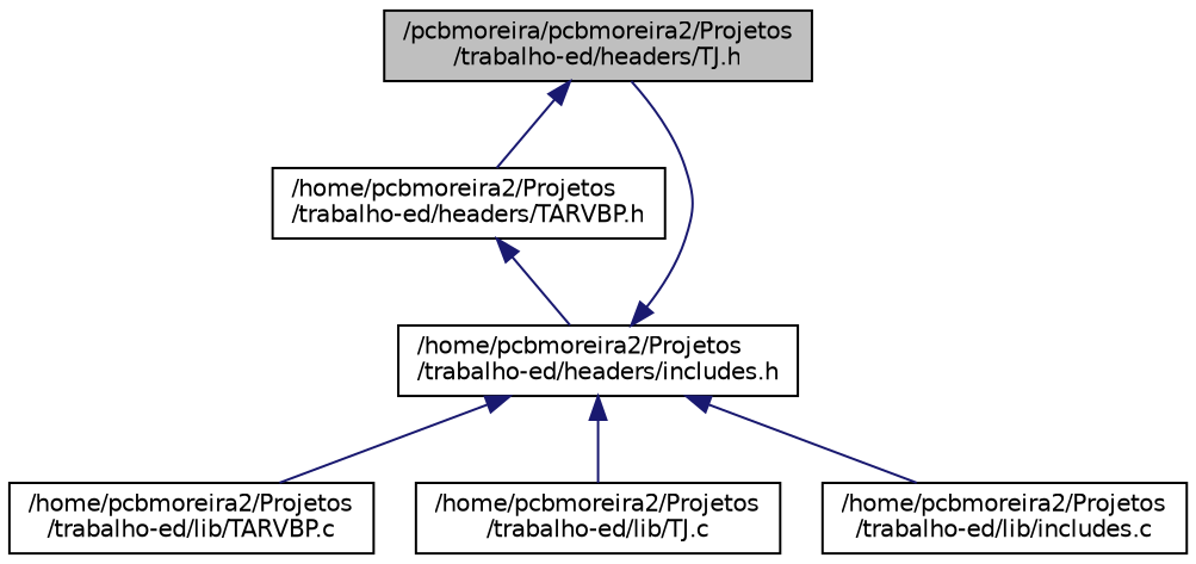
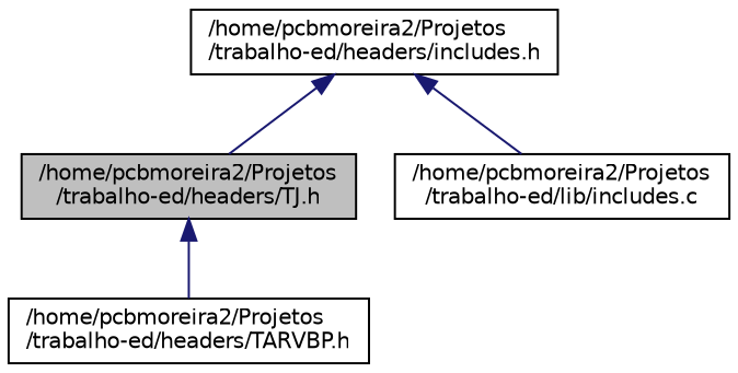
  digraph {
    node [color=black fillcolor=white fontname=Helvetica fontsize=10 shape=record style=filled]
    edge [color=midnightblue dir=back fontname=Helvetica fontsize=10 labelfontname=Helvetica labelfontsize=10 style=solid]
-   n1 [fillcolor=grey75 fontcolor=black height=0.2 label="/pcbmoreira/pcbmoreira2/Projetos\l/trabalho-ed/headers/TJ.h" width=0.4]
+   n1 [fillcolor=grey75 fontcolor=black height=0.2 label="/home/pcbmoreira2/Projetos\l/trabalho-ed/headers/TJ.h" width=0.4]
    n2 [height=0.2 label="/home/pcbmoreira2/Projetos\l/trabalho-ed/headers/TARVBP.h" width=0.4]
    n3 [height=0.2 label="/home/pcbmoreira2/Projetos\l/trabalho-ed/headers/includes.h" width=0.4]
-   n4 [height=0.2 label="/home/pcbmoreira2/Projetos\l/trabalho-ed/lib/TARVBP.c" width=0.4]
-   n5 [height=0.2 label="/home/pcbmoreira2/Projetos\l/trabalho-ed/lib/TJ.c" width=0.4]
    n6 [height=0.2 label="/home/pcbmoreira2/Projetos\l/trabalho-ed/lib/includes.c" width=0.4]
    n1 -> n2
-   n2 -> n3
    n3 -> n1
-   n3 -> n4
-   n3 -> n5
    n3 -> n6
  }
